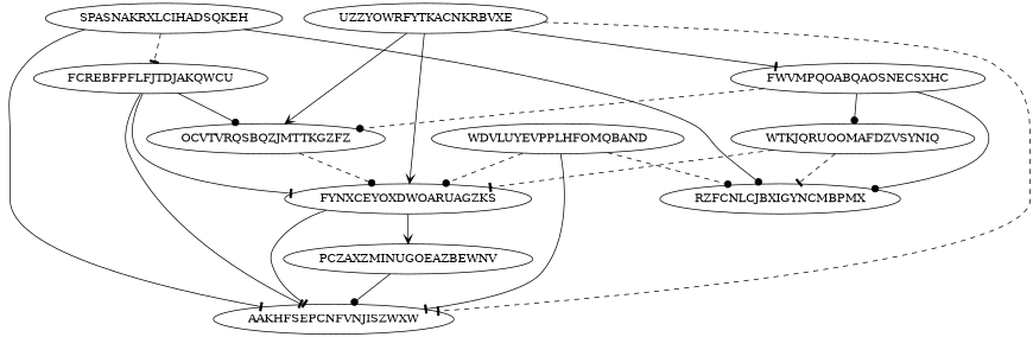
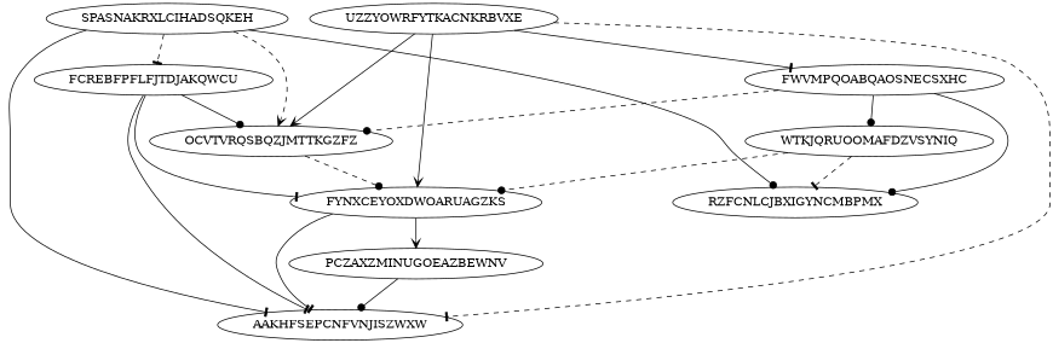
  digraph {
    node [Weight=16]
    edge [Weight=10 arrowhead=dot style=solid]
    FCREBFPFLFJTDJAKQWCU
    SPASNAKRXLCIHADSQKEH [Weight=19]
    OCVTVRQSBQZJMTTKGZFZ [Weight=12]
    AAKHFSEPCNFVNJISZWXW [Weight=11]
    RZFCNLCJBXIGYNCMBPMX
    FYNXCEYOXDWOARUAGZKS [Weight=10]
    UZZYOWRFYTKACNKRBVXE [Weight=19]
    FWVMPQOABQAOSNECSXHC [Weight=12]
    WTKJQRUOOMAFDZVSYNIQ [Weight=12]
    PCZAXZMINUGOEAZBEWNV
-   WDVLUYEVPPLHFOMQBAND [Weight=19]
    FCREBFPFLFJTDJAKQWCU -> OCVTVRQSBQZJMTTKGZFZ [Weight=17]
    FCREBFPFLFJTDJAKQWCU -> AAKHFSEPCNFVNJISZWXW [Weight=17 arrowhead=tee]
    FCREBFPFLFJTDJAKQWCU -> FYNXCEYOXDWOARUAGZKS [Weight=17 arrowhead=tee]
    SPASNAKRXLCIHADSQKEH -> FCREBFPFLFJTDJAKQWCU [Weight=18 arrowhead=tee style=dashed]
+   SPASNAKRXLCIHADSQKEH -> OCVTVRQSBQZJMTTKGZFZ [Weight=12 arrowhead=vee style=dashed]
    SPASNAKRXLCIHADSQKEH -> AAKHFSEPCNFVNJISZWXW [arrowhead=tee]
    SPASNAKRXLCIHADSQKEH -> RZFCNLCJBXIGYNCMBPMX [Weight=16]
    OCVTVRQSBQZJMTTKGZFZ -> FYNXCEYOXDWOARUAGZKS [style=dashed]
    FYNXCEYOXDWOARUAGZKS -> AAKHFSEPCNFVNJISZWXW [arrowhead=tee]
    FYNXCEYOXDWOARUAGZKS -> PCZAXZMINUGOEAZBEWNV [Weight=14 arrowhead=vee]
    UZZYOWRFYTKACNKRBVXE -> OCVTVRQSBQZJMTTKGZFZ [Weight=19 arrowhead=vee]
    UZZYOWRFYTKACNKRBVXE -> AAKHFSEPCNFVNJISZWXW [Weight=20 arrowhead=tee style=dashed]
    UZZYOWRFYTKACNKRBVXE -> FYNXCEYOXDWOARUAGZKS [Weight=20 arrowhead=vee]
    UZZYOWRFYTKACNKRBVXE -> FWVMPQOABQAOSNECSXHC [Weight=19 arrowhead=tee]
    FWVMPQOABQAOSNECSXHC -> OCVTVRQSBQZJMTTKGZFZ [Weight=14 style=dashed]
    FWVMPQOABQAOSNECSXHC -> RZFCNLCJBXIGYNCMBPMX
    FWVMPQOABQAOSNECSXHC -> WTKJQRUOOMAFDZVSYNIQ [Weight=14]
    WTKJQRUOOMAFDZVSYNIQ -> RZFCNLCJBXIGYNCMBPMX [arrowhead=tee style=dashed]
-   WTKJQRUOOMAFDZVSYNIQ -> FYNXCEYOXDWOARUAGZKS [Weight=17 arrowhead=tee style=dashed]
+   WTKJQRUOOMAFDZVSYNIQ -> FYNXCEYOXDWOARUAGZKS [Weight=17 style=dashed]
    PCZAXZMINUGOEAZBEWNV -> AAKHFSEPCNFVNJISZWXW [Weight=18]
-   WDVLUYEVPPLHFOMQBAND -> AAKHFSEPCNFVNJISZWXW [Weight=14 arrowhead=tee]
-   WDVLUYEVPPLHFOMQBAND -> RZFCNLCJBXIGYNCMBPMX [Weight=18 style=dashed]
-   WDVLUYEVPPLHFOMQBAND -> FYNXCEYOXDWOARUAGZKS [Weight=11 style=dashed]
  }
